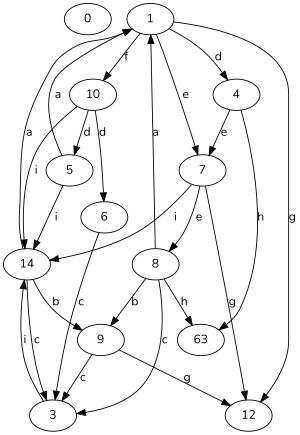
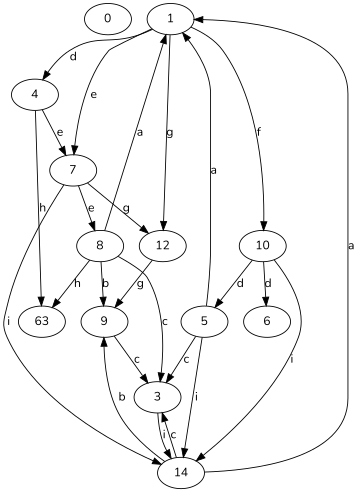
  strict digraph {
    fontname=Nunito
    node [fontname=Nunito]
    edge [fontname=Nunito]
    0
    1
    4
    7
    10
    12
    n7 [label=63]
    14
    8
    5
    6
    n12 [label=9]
    3
    1 -> 4 [label=d]
    1 -> 7 [label=e]
    1 -> 10 [label=f]
    1 -> 12 [label=g]
    4 -> 7 [label=e]
    4 -> n7 [label=h]
    7 -> 12 [label=g]
    7 -> 14 [label=i]
    7 -> 8 [label=e]
    10 -> 14 [label=i]
    10 -> 5 [label=d]
    10 -> 6 [label=d]
    14 -> 1 [label=a]
    14 -> n12 [label=b]
    14 -> 3 [label=c]
    8 -> 1 [label=a]
    8 -> n7 [label=h]
    8 -> n12 [label=b]
    8 -> 3 [label=c]
    5 -> 1 [label=a]
    5 -> 14 [label=i]
-   6 -> 3 [label=c]
-   n12 -> 12 [label=g]
+   5 -> 3 [label=c]
+   12 -> n12 [label=g]
    n12 -> 3 [label=c]
    3 -> 14 [label=i]
  }
